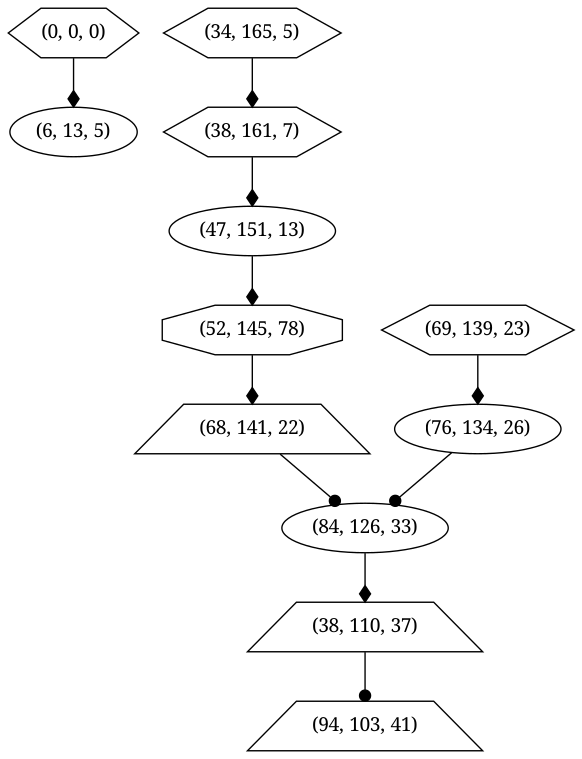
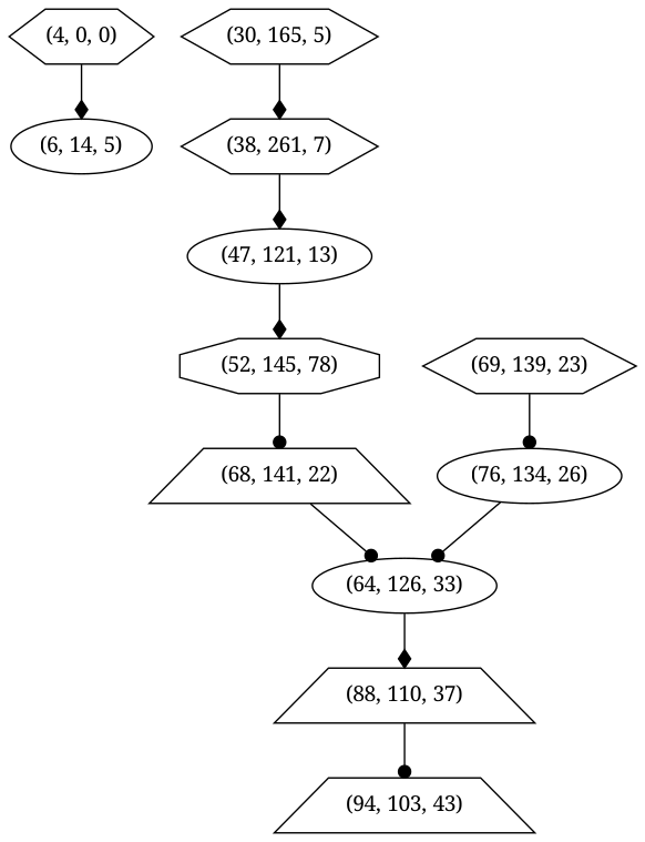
  digraph {
    fontname="Noto Serif"
    node [fontname="Noto Serif" shape=ellipse]
    edge [arrowhead=diamond fontname="Noto Serif"]
-   "(6, 13, 5)"
-   "(0, 0, 0)" [shape=hexagon]
-   "(34, 165, 5)" [shape=hexagon]
-   "(38, 161, 7)" [shape=hexagon]
-   "(47, 151, 13)"
+   "(6, 13, 5)" [label="(6, 14, 5)"]
+   "(0, 0, 0)" [shape=hexagon label="(4, 0, 0)"]
+   "(34, 165, 5)" [shape=hexagon label="(30, 165, 5)"]
+   "(38, 161, 7)" [shape=hexagon label="(38, 261, 7)"]
+   "(47, 151, 13)" [label="(47, 121, 13)"]
    n6 [label="(52, 145, 78)" shape=octagon]
    "(68, 141, 22)" [shape=trapezium]
-   "(84, 126, 33)"
+   "(84, 126, 33)" [label="(64, 126, 33)"]
    "(76, 134, 26)"
    "(69, 139, 23)" [shape=hexagon]
-   "(88, 110, 37)" [shape=trapezium label="(38, 110, 37)"]
-   "(94, 103, 41)" [shape=trapezium]
+   "(88, 110, 37)" [shape=trapezium]
+   "(94, 103, 41)" [shape=trapezium label="(94, 103, 43)"]
    "(0, 0, 0)" -> "(6, 13, 5)"
    "(34, 165, 5)" -> "(38, 161, 7)"
    "(38, 161, 7)" -> "(47, 151, 13)"
    "(47, 151, 13)" -> n6
-   n6 -> "(68, 141, 22)"
+   n6 -> "(68, 141, 22)" [arrowhead=dot]
    "(68, 141, 22)" -> "(84, 126, 33)" [arrowhead=dot]
    "(84, 126, 33)" -> "(88, 110, 37)"
    "(76, 134, 26)" -> "(84, 126, 33)" [arrowhead=dot]
-   "(69, 139, 23)" -> "(76, 134, 26)"
+   "(69, 139, 23)" -> "(76, 134, 26)" [arrowhead=dot]
    "(88, 110, 37)" -> "(94, 103, 41)" [arrowhead=dot]
  }
